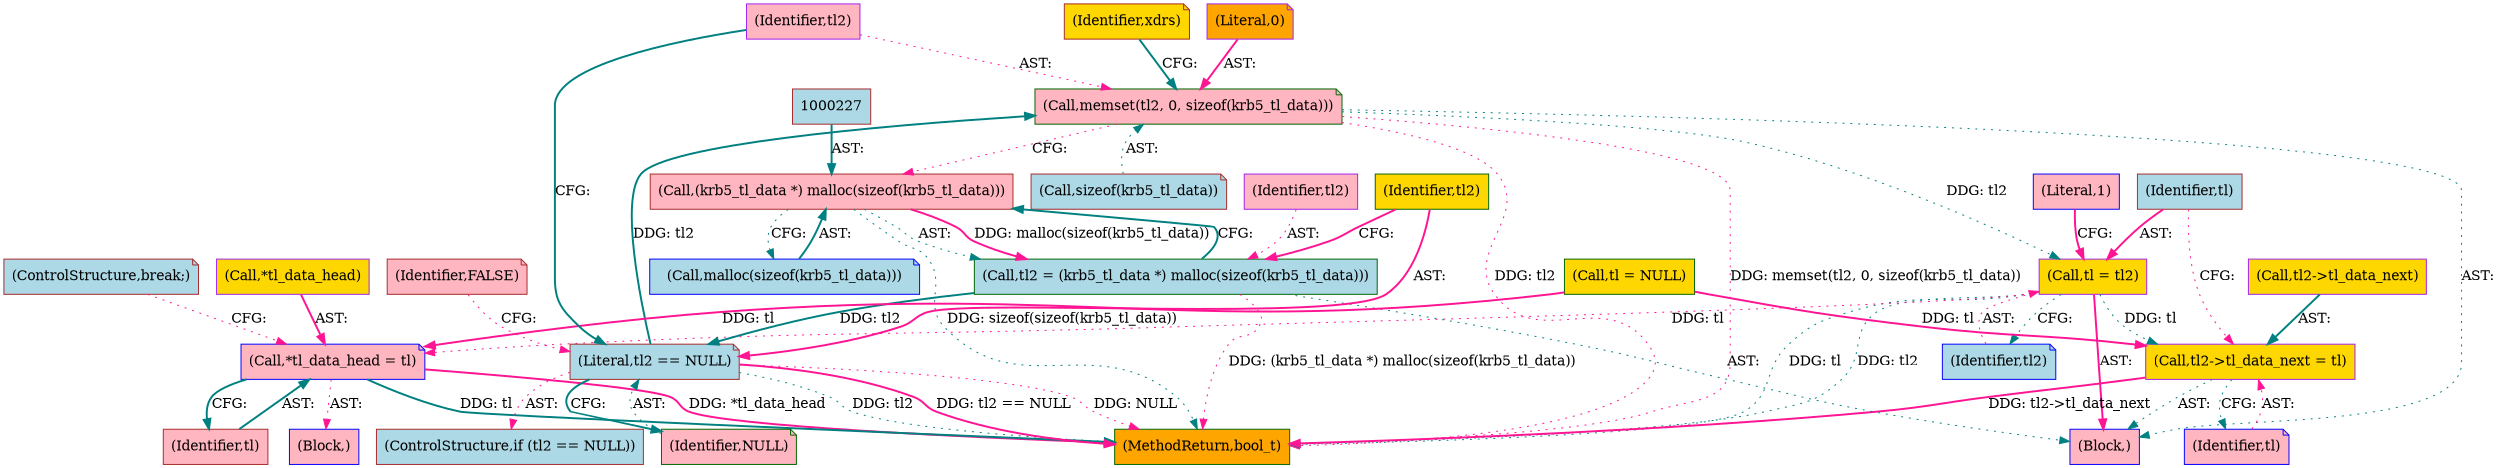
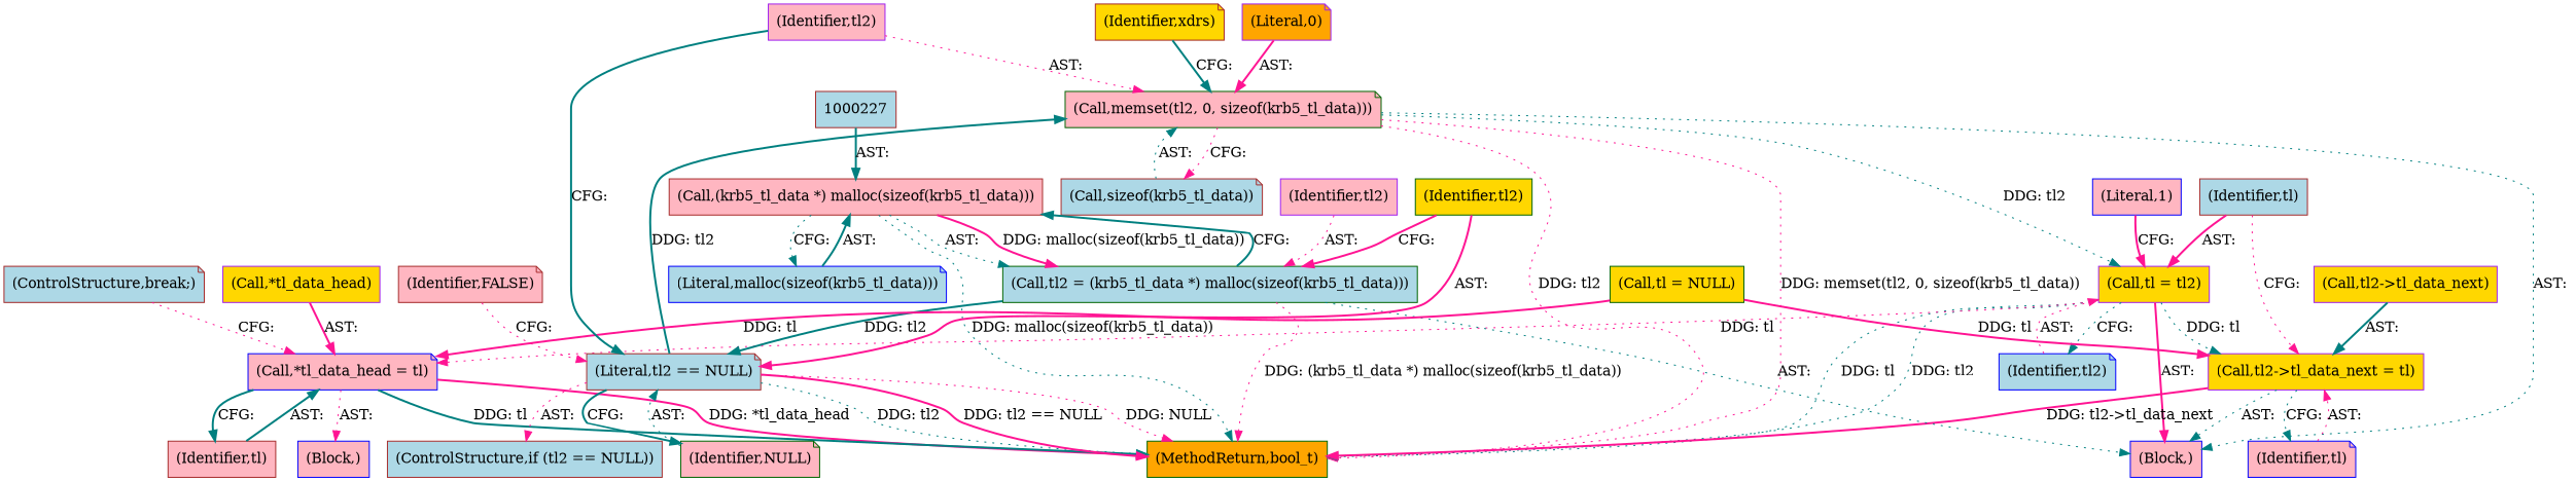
  digraph {
    node [color=brown fillcolor=lightpink shape=box style=filled]
    edge [color=deeppink style=dotted]
    n1 [color=darkgreen label="(Call,memset(tl2, 0, sizeof(krb5_tl_data)))" shape=note]
    n2 [color=purple fillcolor=gold label="(Call,tl = tl2)"]
    n3 [color=blue label="(Block,)"]
    n4 [color=darkgreen fillcolor=orange label="(MethodReturn,bool_t)"]
    n5 [fillcolor=lightblue label="(Call,sizeof(krb5_tl_data))" shape=note]
    n6 [color=purple fillcolor=gold label="(Call,tl2->tl_data_next = tl)"]
    n7 [color=blue label="(Call,*tl_data_head = tl)" shape=note]
    n8 [color=blue fillcolor=lightblue label="(Identifier,tl2)" shape=note]
    n9 [fillcolor=lightblue label="(Literal,tl2 == NULL)" shape=note]
    n10 [fillcolor=lightblue label="(ControlStructure,if (tl2 == NULL))"]
    n11 [color=darkgreen label="(Identifier,NULL)" shape=note]
    n12 [color=darkgreen fillcolor=lightblue label="(Call,tl2 = (krb5_tl_data *) malloc(sizeof(krb5_tl_data)))"]
    n13 [label="(Call,(krb5_tl_data *) malloc(sizeof(krb5_tl_data)))"]
-   n14 [color=blue fillcolor=lightblue label="(Call,malloc(sizeof(krb5_tl_data)))" shape=note]
+   n14 [color=blue fillcolor=lightblue label="(Literal,malloc(sizeof(krb5_tl_data)))" shape=note]
    n15 [color=blue label="(Identifier,tl)" shape=note]
    n16 [color=blue label="(Block,)"]
    n17 [label="(Identifier,tl)"]
    n18 [color=purple fillcolor=gold label="(Call,*tl_data_head)"]
    n19 [color=purple fillcolor=gold label="(Call,tl2->tl_data_next)"]
    n20 [fillcolor=gold label="(Identifier,xdrs)" shape=note]
    n21 [fillcolor=lightblue label="(ControlStructure,break;)" shape=note]
    n22 [color=darkgreen fillcolor=gold label="(Identifier,tl2)"]
    n23 [color=darkgreen fillcolor=gold label="(Call,tl = NULL)"]
    n24 [color=purple label="(Identifier,tl2)"]
    n25 [color=blue label="(Literal,1)"]
    n26 [fillcolor=lightblue label="(Identifier,tl)"]
    n27 [label="(Identifier,FALSE)" shape=note]
    n28 [color=purple label="(Identifier,tl2)"]
    n29 [color=purple fillcolor=orange label="(Literal,0)" shape=note]
    1000227 [fillcolor=lightblue]
    n1 -> n2 [color=teal label="DDG: tl2"]
    n1 -> n3 [color=teal label="AST: "]
    n1 -> n4 [label="DDG: memset(tl2, 0, sizeof(krb5_tl_data))"]
    n1 -> n4 [label="DDG: tl2"]
-   n1 -> n13 [label="CFG: "]
+   n1 -> n5 [label="CFG: "]
    n2 -> n3 [label="AST: " style=bold]
    n2 -> n4 [color=teal label="DDG: tl"]
    n2 -> n4 [color=teal label="DDG: tl2"]
    n2 -> n6 [color=teal label="DDG: tl"]
    n2 -> n7 [label="DDG: tl"]
    n2 -> n8 [color=teal label="CFG: "]
    n5 -> n1 [color=teal label="AST: "]
    n6 -> n3 [color=teal label="AST: "]
    n6 -> n4 [label="DDG: tl2->tl_data_next" style=bold]
    n6 -> n15 [color=teal label="CFG: "]
    n7 -> n4 [label="DDG: *tl_data_head" style=bold]
    n7 -> n4 [color=teal label="DDG: tl" style=bold]
    n7 -> n16 [label="AST: "]
    n7 -> n17 [color=teal label="CFG: " style=bold]
    n8 -> n2 [label="AST: "]
    n9 -> n1 [color=teal label="DDG: tl2" style=bold]
    n9 -> n4 [color=teal label="DDG: tl2"]
    n9 -> n4 [label="DDG: tl2 == NULL" style=bold]
    n9 -> n4 [label="DDG: NULL"]
    n9 -> n10 [label="AST: "]
    n9 -> n11 [color=teal label="CFG: " style=bold]
    n11 -> n9 [color=teal label="AST: "]
    n12 -> n3 [color=teal label="AST: "]
    n12 -> n4 [label="DDG: (krb5_tl_data *) malloc(sizeof(krb5_tl_data))"]
    n12 -> n9 [color=teal label="DDG: tl2" style=bold]
    n12 -> n13 [color=teal label="CFG: " style=bold]
-   n13 -> n4 [color=teal label="DDG: sizeof(sizeof(krb5_tl_data))"]
+   n13 -> n4 [color=teal label="DDG: malloc(sizeof(krb5_tl_data))"]
    n13 -> n12 [color=teal label="AST: "]
    n13 -> n12 [label="DDG: malloc(sizeof(krb5_tl_data))" style=bold]
    n13 -> n14 [color=teal label="CFG: "]
    n14 -> n13 [color=teal label="AST: " style=bold]
    n15 -> n6 [label="AST: "]
    n17 -> n7 [color=teal label="AST: " style=bold]
    n18 -> n7 [label="AST: " style=bold]
    n19 -> n6 [color=teal label="AST: " style=bold]
    n20 -> n1 [color=teal label="CFG: " style=bold]
    n21 -> n7 [label="CFG: "]
    n22 -> n9 [label="AST: " style=bold]
    n22 -> n12 [label="CFG: " style=bold]
    n23 -> n6 [label="DDG: tl" style=bold]
    n23 -> n7 [label="DDG: tl" style=bold]
    n24 -> n12 [label="AST: "]
    n25 -> n2 [label="CFG: " style=bold]
    n26 -> n2 [label="AST: " style=bold]
    n26 -> n6 [label="CFG: "]
    n27 -> n9 [label="CFG: "]
    n28 -> n1 [label="AST: "]
    n28 -> n9 [color=teal label="CFG: " style=bold]
    n29 -> n1 [label="AST: " style=bold]
    1000227 -> n13 [color=teal label="AST: " style=bold]
  }
